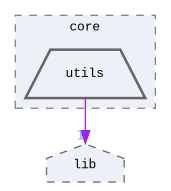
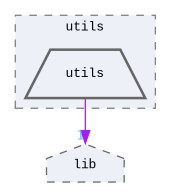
  digraph {
    compound=true
    fontname="Liberation Mono"
    node [color=gray40 fillcolor="#edf0f7" fontname="Liberation Mono" fontsize=10]
    n1 [height=0.2 label=utils shape=trapezium style="filled,bold" width=0.4]
    n2 [height=0.2 label=lib shape=house style="filled,dashed" width=0.4]
    subgraph cluster_1 {
      bgcolor="#edf0f7"
      fontsize=10
-     label=core
+     label=utils
      pencolor=grey50
      style="filled,dashed"
      n1
    }
    n1 -> n2 [color=purple fontcolor=steelblue1 fontname="Liberation Mono" fontsize=10 headlabel=1 labeldistance=1.5 labelfontname=Helvetica labelfontsize=10]
  }
